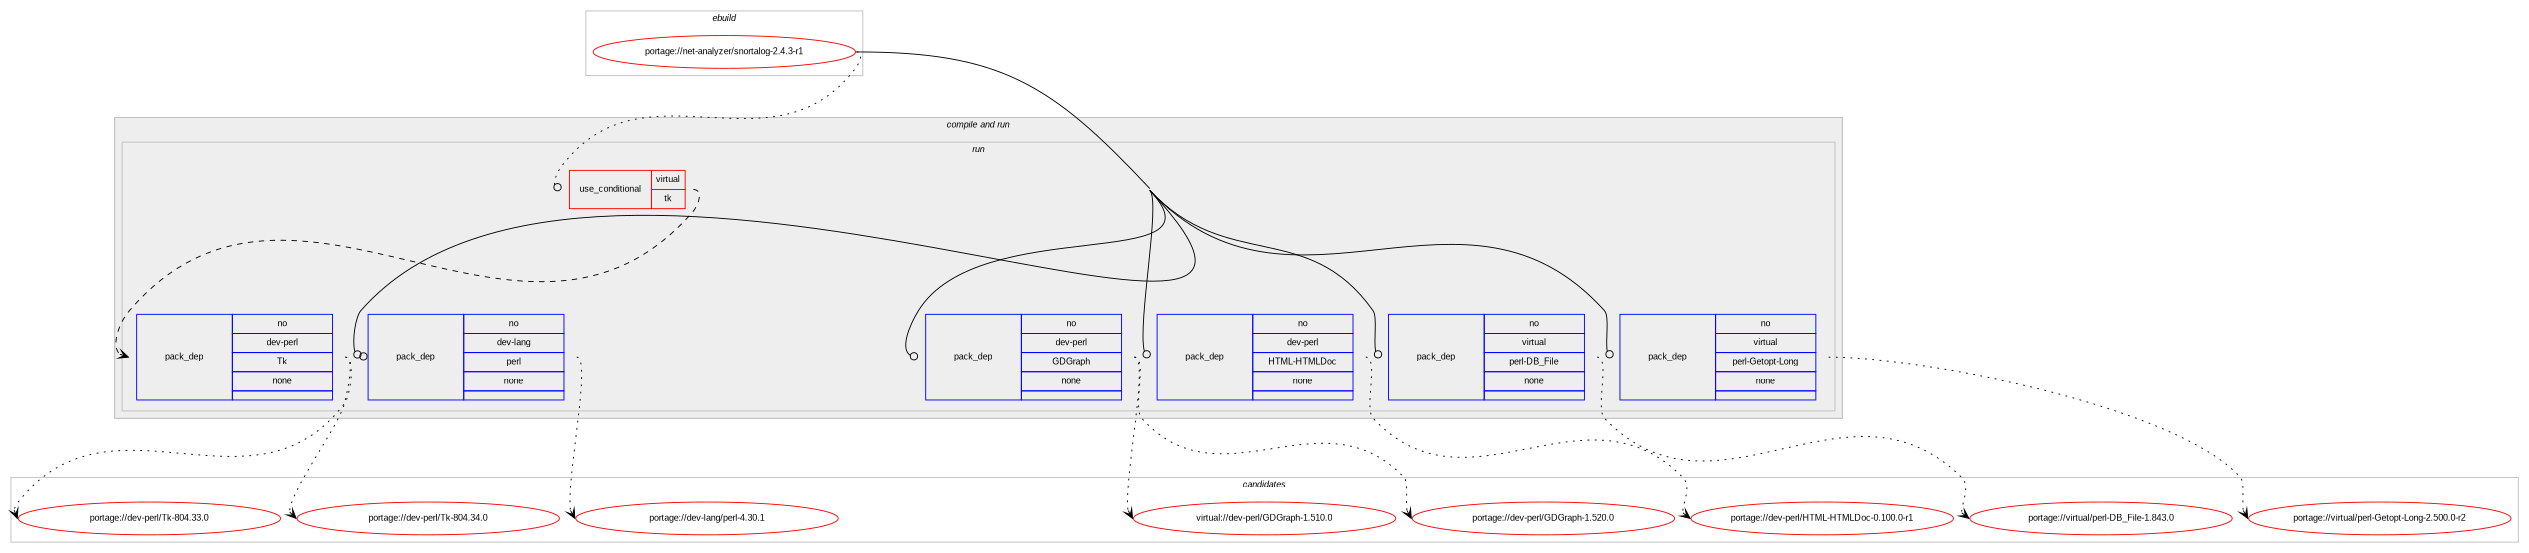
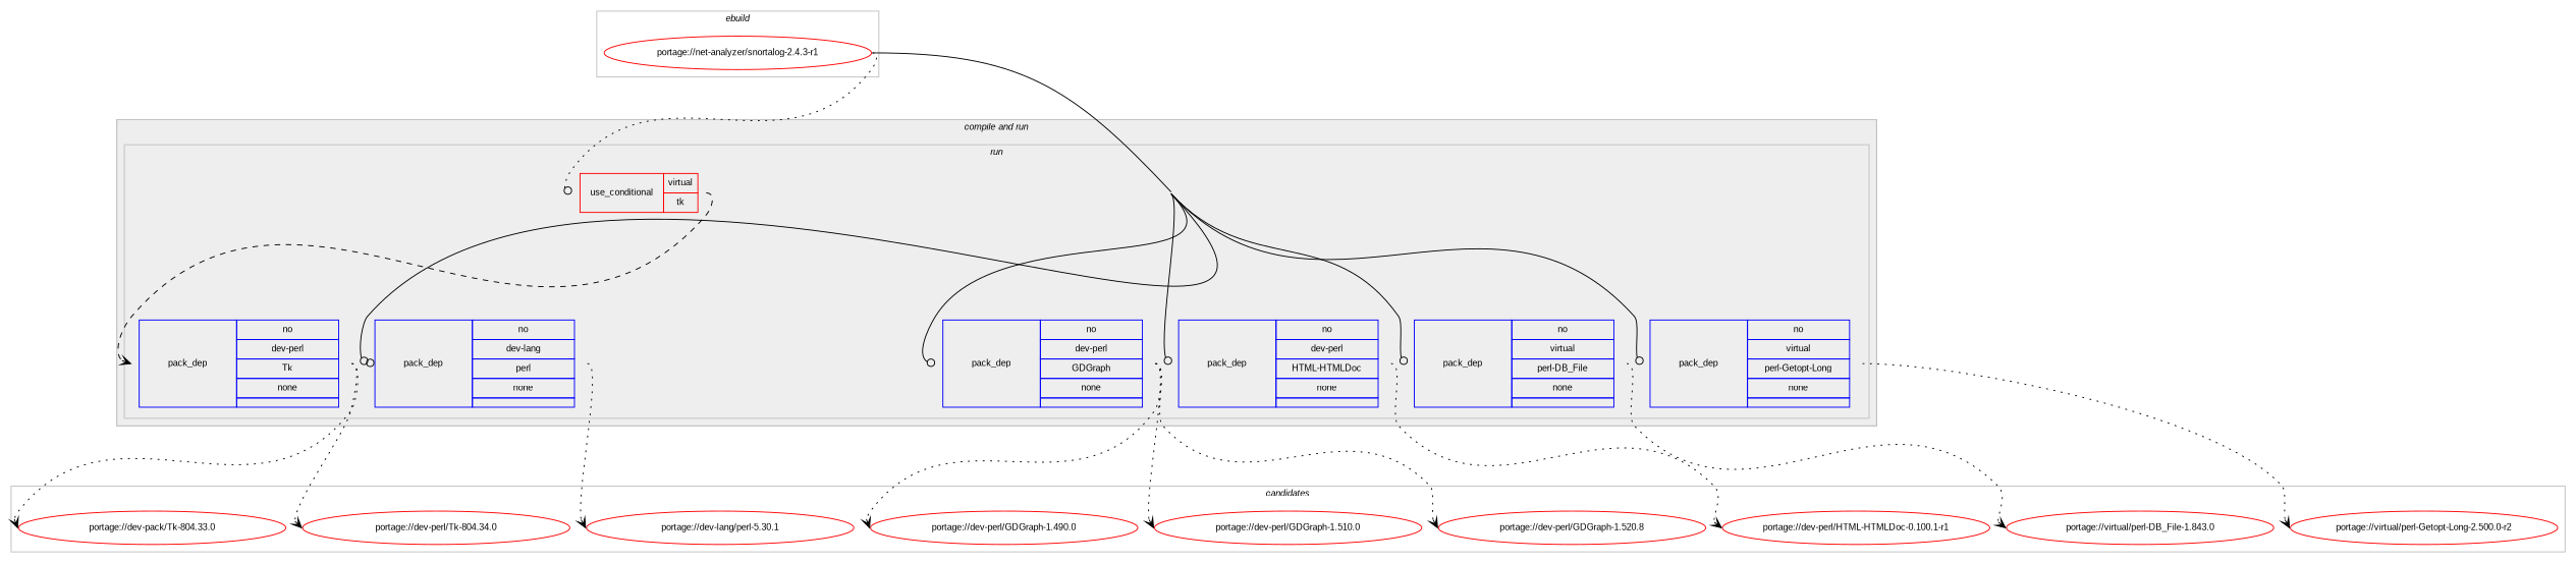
  digraph {
    compound=true
    concentrate=true
    fontname="Liberation Sans"
    fontsize=10
    newrank=true
    rankdir=TB
    ranksep=1.5
    node [color=red fontname="Liberation Sans" fontsize=10]
    edge [arrowhead=vee fontname="Liberation Sans" headport=w style=dotted tailport=e weight=100]
    n1 [label="portage://net-analyzer/snortalog-2.4.3-r1" width=4]
    n2 [color=blue label=<<TABLE BORDER="0" CELLBORDER="1" CELLSPACING="0" CELLPADDING="4" WIDTH="220"><TR><TD ROWSPAN="6" CELLPADDING="30">pack_dep</TD></TR><TR><TD WIDTH="110">no</TD></TR><TR><TD>dev-perl</TD></TR><TR><TD>Tk</TD></TR><TR><TD>none</TD></TR><TR><TD></TD></TR></TABLE>> shape=none]
    n3 [label=<<TABLE BORDER="0" CELLBORDER="1" CELLSPACING="0" CELLPADDING="4"><TR><TD ROWSPAN="3" CELLPADDING="10">use_conditional</TD></TR><TR><TD>virtual</TD></TR><TR><TD>tk</TD></TR></TABLE>> shape=none]
    n4 [color=blue label=<<TABLE BORDER="0" CELLBORDER="1" CELLSPACING="0" CELLPADDING="4" WIDTH="220"><TR><TD ROWSPAN="6" CELLPADDING="30">pack_dep</TD></TR><TR><TD WIDTH="110">no</TD></TR><TR><TD>dev-lang</TD></TR><TR><TD>perl</TD></TR><TR><TD>none</TD></TR><TR><TD></TD></TR></TABLE>> shape=none]
    n5 [color=blue label=<<TABLE BORDER="0" CELLBORDER="1" CELLSPACING="0" CELLPADDING="4" WIDTH="220"><TR><TD ROWSPAN="6" CELLPADDING="30">pack_dep</TD></TR><TR><TD WIDTH="110">no</TD></TR><TR><TD>dev-perl</TD></TR><TR><TD>GDGraph</TD></TR><TR><TD>none</TD></TR><TR><TD></TD></TR></TABLE>> shape=none]
    n6 [color=blue label=<<TABLE BORDER="0" CELLBORDER="1" CELLSPACING="0" CELLPADDING="4" WIDTH="220"><TR><TD ROWSPAN="6" CELLPADDING="30">pack_dep</TD></TR><TR><TD WIDTH="110">no</TD></TR><TR><TD>dev-perl</TD></TR><TR><TD>HTML-HTMLDoc</TD></TR><TR><TD>none</TD></TR><TR><TD></TD></TR></TABLE>> shape=none]
    n7 [color=blue label=<<TABLE BORDER="0" CELLBORDER="1" CELLSPACING="0" CELLPADDING="4" WIDTH="220"><TR><TD ROWSPAN="6" CELLPADDING="30">pack_dep</TD></TR><TR><TD WIDTH="110">no</TD></TR><TR><TD>virtual</TD></TR><TR><TD>perl-DB_File</TD></TR><TR><TD>none</TD></TR><TR><TD></TD></TR></TABLE>> shape=none]
    n8 [color=blue label=<<TABLE BORDER="0" CELLBORDER="1" CELLSPACING="0" CELLPADDING="4" WIDTH="220"><TR><TD ROWSPAN="6" CELLPADDING="30">pack_dep</TD></TR><TR><TD WIDTH="110">no</TD></TR><TR><TD>virtual</TD></TR><TR><TD>perl-Getopt-Long</TD></TR><TR><TD>none</TD></TR><TR><TD></TD></TR></TABLE>> shape=none]
    n9 [label="portage://dev-perl/Tk-804.34.0" width=4]
-   n10 [label="portage://dev-perl/Tk-804.33.0" width=4]
-   n11 [label="portage://dev-lang/perl-4.30.1" width=4]
-   n12 [label="portage://dev-perl/GDGraph-1.520.0" width=4]
-   n13 [label="virtual://dev-perl/GDGraph-1.510.0" width=4]
-   n15 [label="portage://dev-perl/HTML-HTMLDoc-0.100.0-r1" width=4]
+   n10 [label="portage://dev-pack/Tk-804.33.0" width=4]
+   n11 [label="portage://dev-lang/perl-5.30.1" width=4]
+   n12 [label="portage://dev-perl/GDGraph-1.520.8" width=4]
+   n13 [label="portage://dev-perl/GDGraph-1.510.0" width=4]
+   n14 [label="portage://dev-perl/GDGraph-1.490.0" width=4]
+   n15 [label="portage://dev-perl/HTML-HTMLDoc-0.100.1-r1" width=4]
    n16 [label="portage://virtual/perl-DB_File-1.843.0" width=4]
    n17 [label="portage://virtual/perl-Getopt-Long-2.500.0-r2" width=4]
    subgraph cluster_1 {
      color=gray
      label=<<i>ebuild</i>>
      rank=same
      n1
    }
    subgraph cluster_2 {
      color=gray
      label=<<i>dependencies</i>>
      subgraph cluster_3 {
        color=gray
        fillcolor="#eeeeee"
        label=<<i>compile</i>>
        style=filled
      }
      subgraph cluster_4 {
        color=gray
        fillcolor="#eeeeee"
        label=<<i>compile and run</i>>
        style=filled
      }
      subgraph cluster_5 {
        color=gray
        fillcolor="#eeeeee"
        label=<<i>run</i>>
        style=filled
        subgraph sub_6 {
          color=gray
          fillcolor="#eeeeee"
          label=<<i>run</i>>
          style=filled
          n3
          subgraph sub_7 {
            color=gray
            fillcolor="#eeeeee"
            label=<<i>run</i>>
            style=filled
            n2
          }
        }
        subgraph sub_8 {
          color=gray
          fillcolor="#eeeeee"
          label=<<i>run</i>>
          style=filled
          n4
        }
        subgraph sub_9 {
          color=gray
          fillcolor="#eeeeee"
          label=<<i>run</i>>
          style=filled
          n5
        }
        subgraph sub_10 {
          color=gray
          fillcolor="#eeeeee"
          label=<<i>run</i>>
          style=filled
          n6
        }
        subgraph sub_11 {
          color=gray
          fillcolor="#eeeeee"
          label=<<i>run</i>>
          style=filled
          n7
        }
        subgraph sub_12 {
          color=gray
          fillcolor="#eeeeee"
          label=<<i>run</i>>
          style=filled
          n8
        }
      }
    }
    subgraph cluster_13 {
      color=gray
      label=<<i>candidates</i>>
      rank=same
      subgraph sub_14 {
        color=black
        label=<<i>candidates</i>>
        nodesep=1
        rank=same
        n9
        n10
      }
      subgraph sub_15 {
        color=black
        label=<<i>candidates</i>>
        nodesep=1
        rank=same
        n11
      }
      subgraph sub_16 {
        color=black
        label=<<i>candidates</i>>
        nodesep=1
        rank=same
        n12
        n13
+       n14
      }
      subgraph sub_17 {
        color=black
        label=<<i>candidates</i>>
        nodesep=1
        rank=same
        n15
      }
      subgraph sub_18 {
        color=black
        label=<<i>candidates</i>>
        nodesep=1
        rank=same
        n16
      }
      subgraph sub_19 {
        color=black
        label=<<i>candidates</i>>
        nodesep=1
        rank=same
        n17
      }
    }
    n1 -> n3 [arrowhead=odot weight=20]
    n1 -> n4 [arrowhead=odot style=solid weight=20]
    n1 -> n5 [arrowhead=odot style=solid weight=20]
    n1 -> n6 [arrowhead=odot style=solid weight=20]
    n1 -> n7 [arrowhead=odot style=solid weight=20]
    n1 -> n8 [arrowhead=odot style=solid weight=20]
    n2 -> n9
    n2 -> n10
    n3 -> n2 [style=dashed weight=20]
    n4 -> n11
    n5 -> n12
    n5 -> n13
+   n5 -> n14
    n6 -> n15
    n7 -> n16
    n8 -> n17
  }
